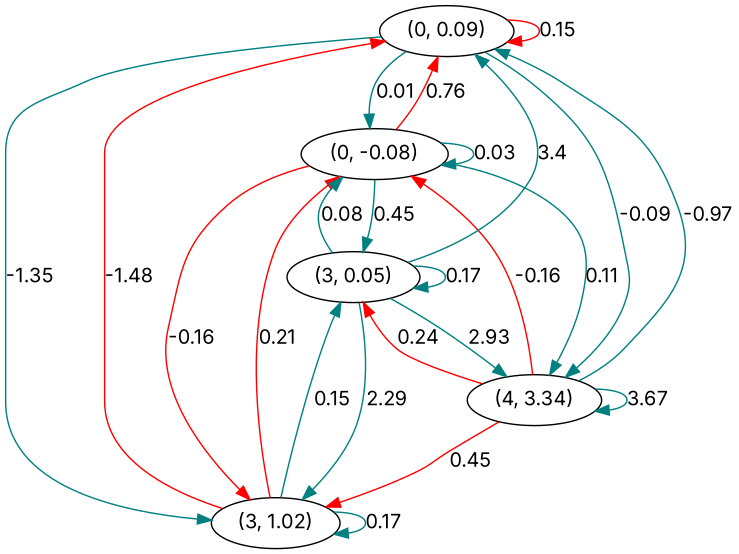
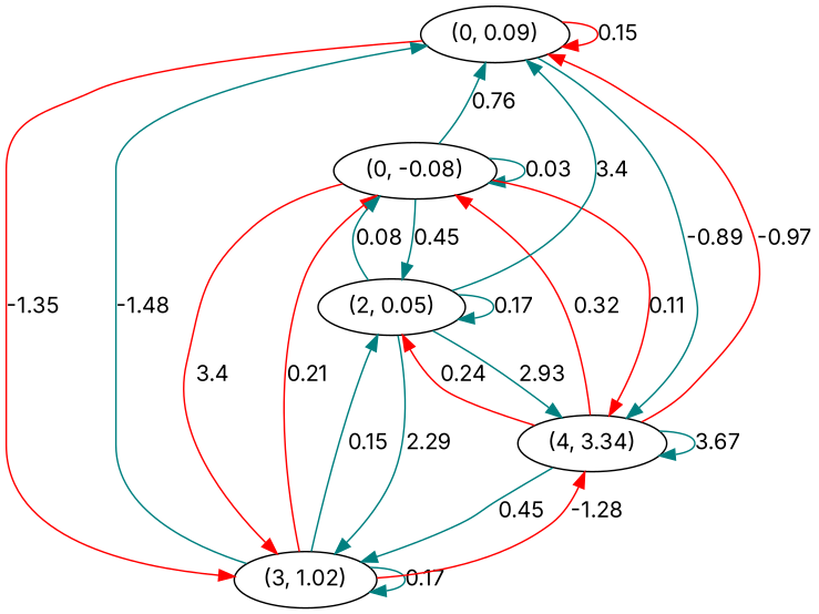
  digraph {
    fontname=Inter
    node [fontname=Inter]
    edge [color=teal fontname=Inter]
    n1 [label="(0, 0.09)"]
    n2 [label="(0, -0.08)"]
    n3 [label="(3, 1.02)"]
    n4 [label="(4, 3.34)"]
-   n5 [label="(3, 0.05)"]
+   n5 [label="(2, 0.05)"]
    n1 -> n1 [color=red label=0.15]
-   n1 -> n2 [label=0.01]
-   n1 -> n3 [label=-1.35]
-   n1 -> n4 [label=-0.09]
-   n2 -> n1 [color=red label=0.76]
+   n1 -> n3 [color=red label=-1.35]
+   n1 -> n4 [label=-0.89]
+   n2 -> n1 [label=0.76]
    n2 -> n2 [label=0.03]
-   n2 -> n3 [color=red label=-0.16]
-   n2 -> n4 [label=0.11]
+   n2 -> n3 [color=red label=3.4]
+   n2 -> n4 [color=red label=0.11]
    n2 -> n5 [label=0.45]
-   n3 -> n1 [color=red label=-1.48]
+   n3 -> n1 [label=-1.48]
    n3 -> n2 [color=red label=0.21]
    n3 -> n3 [label=0.17]
+   n3 -> n4 [color=red label=-1.28]
    n3 -> n5 [label=0.15]
-   n4 -> n1 [label=-0.97]
-   n4 -> n2 [color=red label=-0.16]
-   n4 -> n3 [color=red label=0.45]
+   n4 -> n1 [color=red label=-0.97]
+   n4 -> n2 [color=red label=0.32]
+   n4 -> n3 [label=0.45]
    n4 -> n4 [label=3.67]
    n4 -> n5 [color=red label=0.24]
    n5 -> n1 [label=3.4]
    n5 -> n2 [label=0.08]
    n5 -> n3 [label=2.29]
    n5 -> n4 [label=2.93]
    n5 -> n5 [label=0.17]
  }
